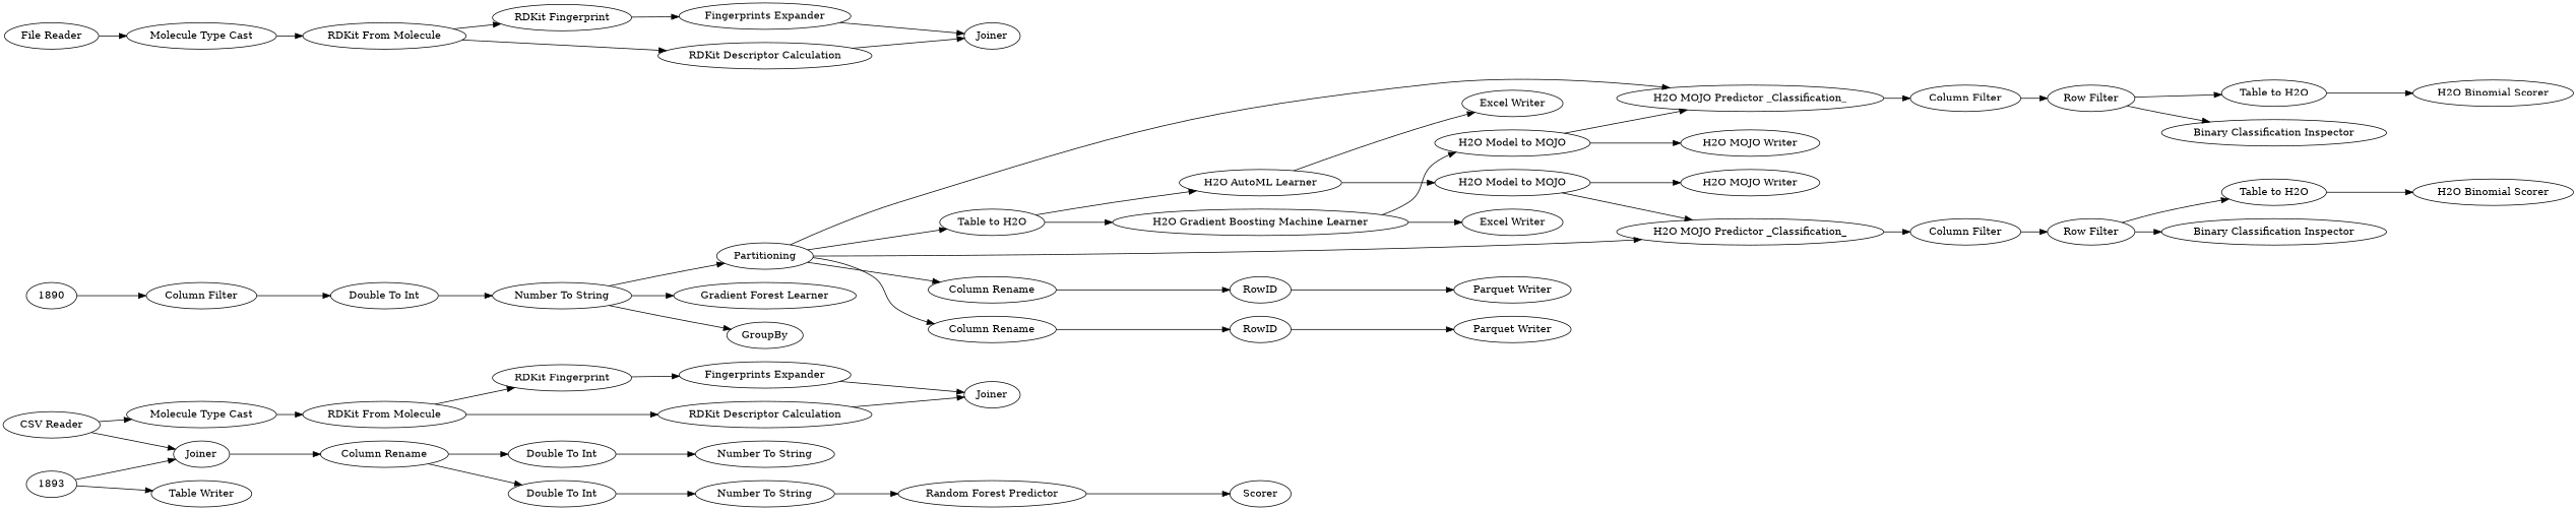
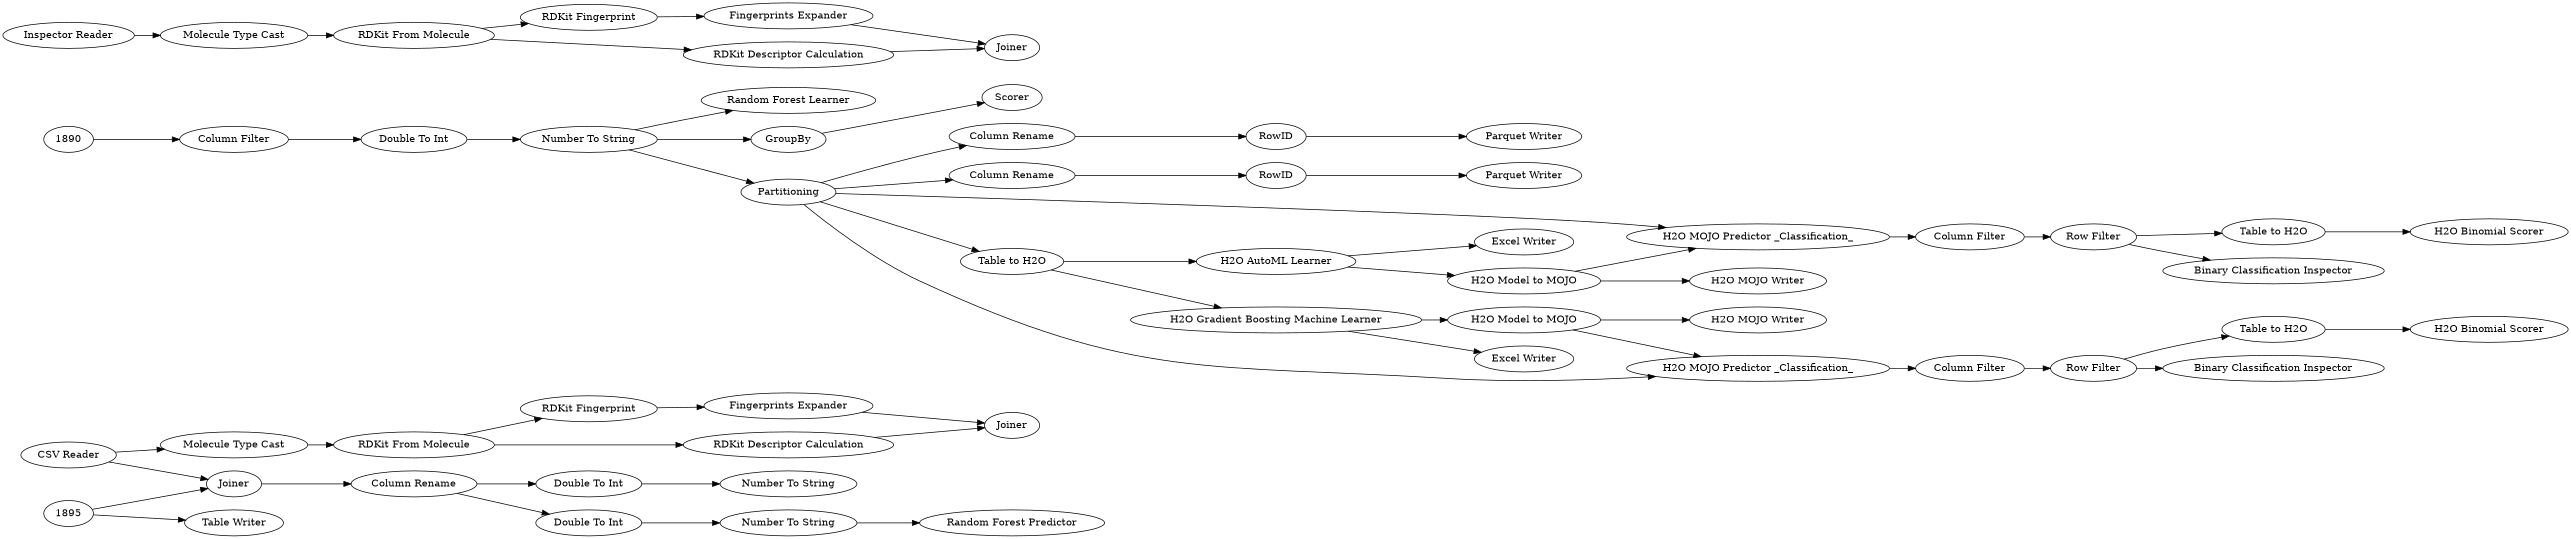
  digraph {
    rankdir=LR
    n1 [label="CSV Reader"]
    n2 [label="Molecule Type Cast"]
    n3 [label=Joiner]
    n4 [label="RDKit From Molecule"]
    n5 [label="Column Rename"]
    n6 [label="Excel Writer"]
-   n7 [label="File Reader"]
+   n7 [label="Inspector Reader"]
    n8 [label="Molecule Type Cast"]
    n9 [label="RDKit From Molecule"]
    n10 [label="RDKit Fingerprint"]
    n11 [label="RDKit Descriptor Calculation"]
    n12 [label="Fingerprints Expander"]
    n13 [label=Joiner]
    n14 [label="RDKit Fingerprint"]
    n15 [label="RDKit Descriptor Calculation"]
    n16 [label="Fingerprints Expander"]
    n17 [label=Joiner]
    n18 [label="Double To Int"]
    n19 [label="Double To Int"]
    n20 [label="Column Filter"]
    n21 [label="Double To Int"]
    n22 [label="Number To String"]
-   n23 [label="Gradient Forest Learner"]
+   n23 [label="Random Forest Learner"]
    n24 [label="Random Forest Predictor"]
    n25 [label=Scorer]
    n26 [label=GroupBy]
    n27 [label=Partitioning]
    n28 [label="Table to H2O"]
    n29 [label="H2O MOJO Predictor _Classification_"]
    n30 [label="H2O MOJO Predictor _Classification_"]
    n31 [label="Column Rename"]
    n32 [label="Column Rename"]
    n33 [label="Number To String"]
    n34 [label="Number To String"]
    n35 [label="H2O Gradient Boosting Machine Learner"]
    n36 [label="H2O AutoML Learner"]
    n37 [label="H2O Model to MOJO"]
    n38 [label="H2O Model to MOJO"]
    n39 [label="Excel Writer"]
    n40 [label="Table to H2O"]
    n41 [label="H2O Binomial Scorer"]
    n42 [label="Table to H2O"]
    n43 [label="H2O Binomial Scorer"]
    n44 [label="Column Filter"]
    n45 [label="Row Filter"]
    n46 [label="H2O MOJO Writer"]
    n47 [label="Binary Classification Inspector"]
    n48 [label="Column Filter"]
    n49 [label=RowID]
    n50 [label=RowID]
    n51 [label="H2O MOJO Writer"]
    n52 [label="Row Filter"]
    n53 [label="Binary Classification Inspector"]
    n54 [label="Table Writer"]
    n55 [label="Parquet Writer"]
    n56 [label="Parquet Writer"]
    1890
-   1895 [label=1893]
+   1895
    n1 -> n2
    n1 -> n3
    n2 -> n4
    n3 -> n5
    n4 -> n14
    n4 -> n15
    n5 -> n18
    n5 -> n19
    n7 -> n8
    n8 -> n9
    n9 -> n10
    n9 -> n11
    n10 -> n12
    n11 -> n13
    n12 -> n13
    n14 -> n16
    n15 -> n17
    n16 -> n17
    n18 -> n33
    n19 -> n34
    n20 -> n21
    n21 -> n22
    n22 -> n23
    n22 -> n26
    n22 -> n27
-   n24 -> n25
+   n26 -> n25
    n27 -> n28
    n27 -> n29
    n27 -> n30
    n27 -> n31
    n27 -> n32
    n28 -> n35
    n28 -> n36
    n29 -> n44
    n30 -> n48
    n31 -> n49
    n32 -> n50
    n34 -> n24
    n35 -> n6
    n35 -> n37
    n36 -> n38
    n36 -> n39
    n37 -> n29
    n37 -> n46
    n38 -> n30
    n38 -> n51
    n40 -> n41
    n42 -> n43
    n44 -> n45
    n45 -> n40
    n45 -> n47
    n48 -> n52
    n49 -> n55
    n50 -> n56
    n52 -> n42
    n52 -> n53
    1890 -> n20
    1895 -> n3
    1895 -> n54
  }
